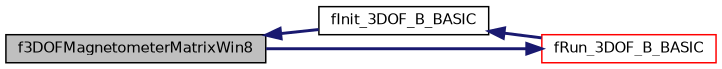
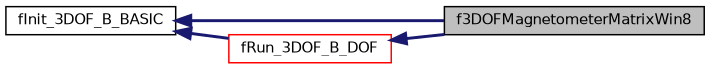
  digraph {
    rankdir=LR
    node [color=black fillcolor=white fontname=Helvetica fontsize=10 shape=record style=filled]
    edge [color=midnightblue dir=back fontname=Helvetica fontsize=10 labelfontname=Helvetica labelfontsize=10 style=bold]
    n1 [fillcolor=grey75 fontcolor=black height=0.2 label=f3DOFMagnetometerMatrixWin8 width=0.4]
    n2 [height=0.2 label=fInit_3DOF_B_BASIC width=0.4]
-   n3 [color=red height=0.2 label=fRun_3DOF_B_BASIC width=0.4]
-   n1 -> n2
+   n3 [color=red height=0.2 label=fRun_3DOF_B_DOF width=0.4]
+   n2 -> n1
    n2 -> n3
    n3 -> n1
  }
